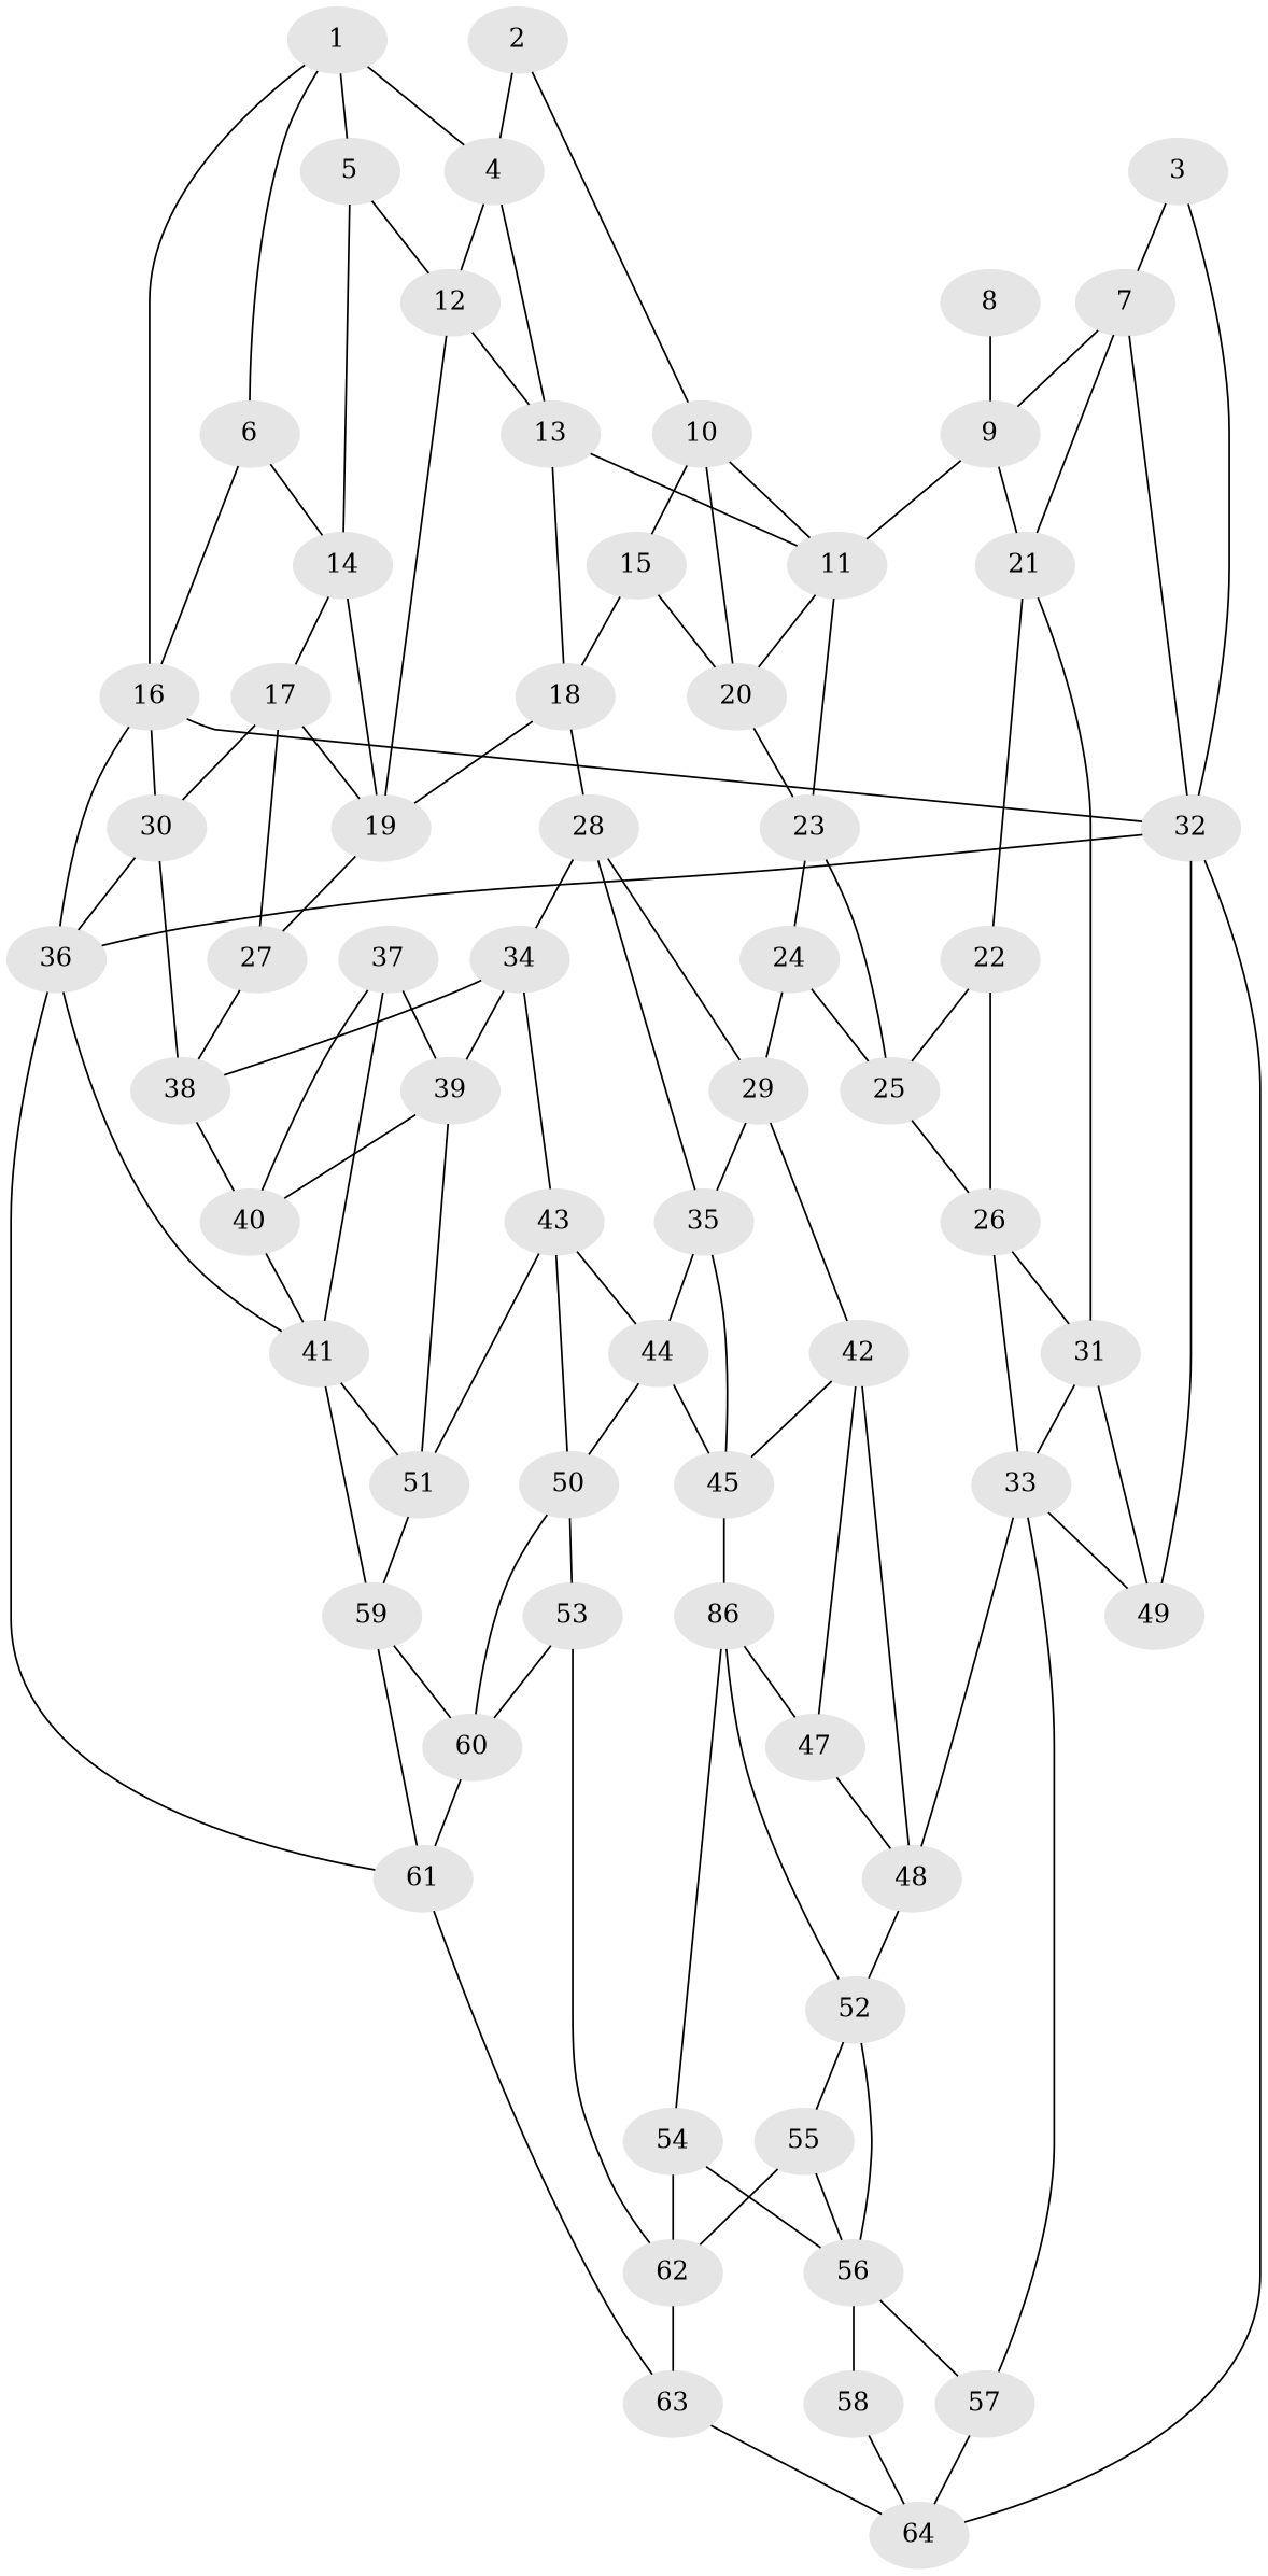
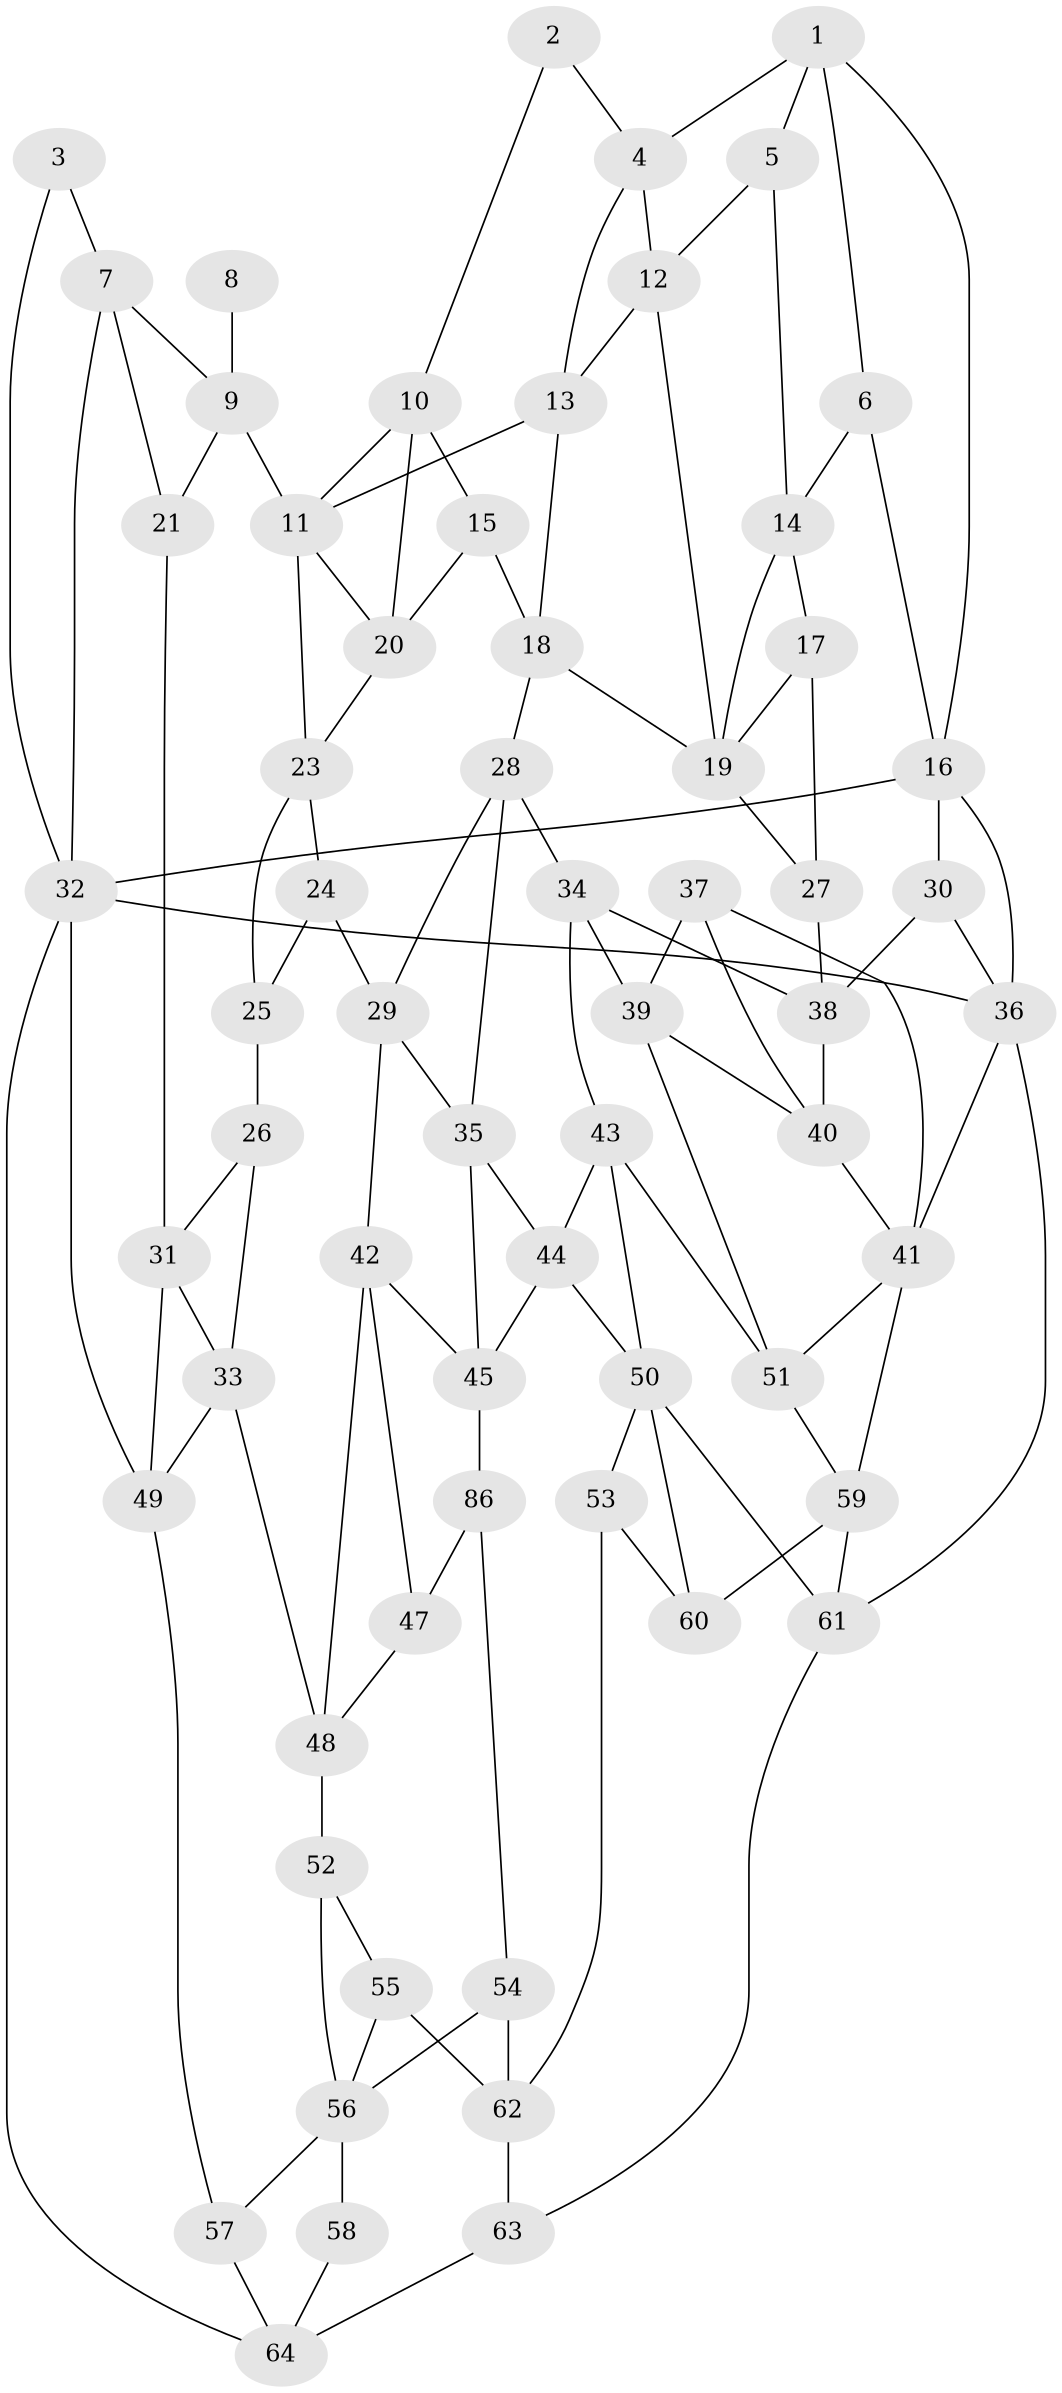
  graph {
    node [color=gray90 style=filled]
    edge [weight=1.0]
    1
    4
    5
    6
    16
    12
    13
    14
    32
    30
    36
    2
    10
    8
    9
    11
    15
    20
    3
    7
    21
    49
    64
    19
    18
    17
-   22
    31
    23
    25
    24
    27
    28
    38
    41
    61
    29
    34
    35
    26
    33
    42
    48
    40
    39
    43
    44
    45
    47
    57
    52
    51
    50
    n54 [label=86]
    59
    63
    37
    60
    53
    54
    55
    56
    62
    58
    1 -- 4
    1 -- 5
    1 -- 6
    1 -- 16
    4 -- 12
    4 -- 13
    5 -- 12
    5 -- 14
    6 -- 16
    6 -- 14
    16 -- 32
    16 -- 30
    16 -- 36
    12 -- 13
    12 -- 19
    13 -- 11
    13 -- 18
    14 -- 19
    14 -- 17
    32 -- 36
    32 -- 49
    32 -- 64
    30 -- 36
    30 -- 38
    36 -- 41
    36 -- 61
    2 -- 4
    2 -- 10
    10 -- 11
    10 -- 15
    10 -- 20
    8 -- 9
    9 -- 11
    9 -- 21
    11 -- 20
    11 -- 23
    15 -- 20
    15 -- 18
    20 -- 23
    3 -- 32
    3 -- 7
    7 -- 32
    7 -- 9
    7 -- 21
-   21 -- 22
    21 -- 31
-   33 -- 57
+   49 -- 57
    19 -- 27
    18 -- 19
    18 -- 28
-   17 -- 30
    17 -- 19
    17 -- 27
-   22 -- 25
-   22 -- 26
    31 -- 49
    31 -- 33
    23 -- 25
    23 -- 24
    25 -- 26
    24 -- 25
    24 -- 29
    27 -- 38
    28 -- 29
    28 -- 34
    28 -- 35
    38 -- 40
    41 -- 51
    41 -- 59
    61 -- 63
    29 -- 35
    29 -- 42
    34 -- 38
    34 -- 39
    34 -- 43
    35 -- 44
    35 -- 45
    26 -- 31
    26 -- 33
    33 -- 49
    33 -- 48
    42 -- 48
    42 -- 45
    42 -- 47
    48 -- 52
    40 -- 41
    39 -- 40
    39 -- 51
    43 -- 44
    43 -- 51
    43 -- 50
    44 -- 45
    44 -- 50
    45 -- n54
    47 -- 48
    57 -- 64
    52 -- 55
    52 -- 56
    51 -- 59
    50 -- 60
    50 -- 53
    n54 -- 47
-   n54 -- 52
    n54 -- 54
    59 -- 61
    59 -- 60
    63 -- 64
    37 -- 41 [weight=2.0]
    37 -- 40
    37 -- 39
-   60 -- 61
+   50 -- 61
    53 -- 60
    53 -- 62
    54 -- 56
    54 -- 62
    55 -- 56
    55 -- 62
    56 -- 57
    56 -- 58
    62 -- 63
    58 -- 64
  }
